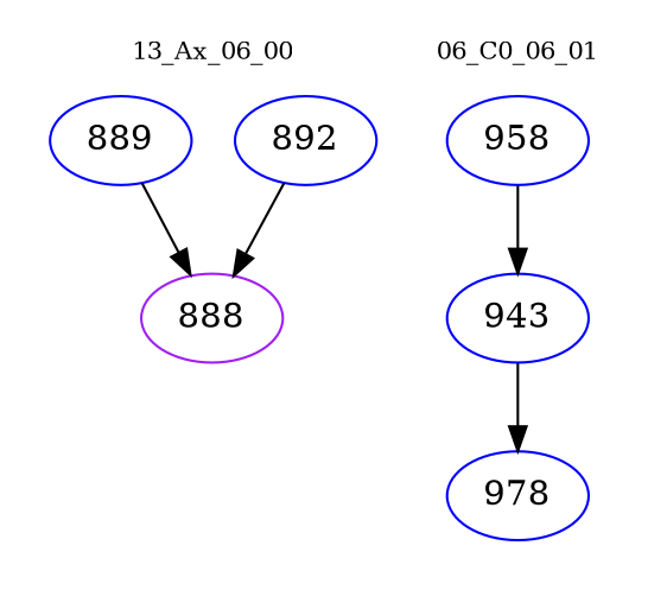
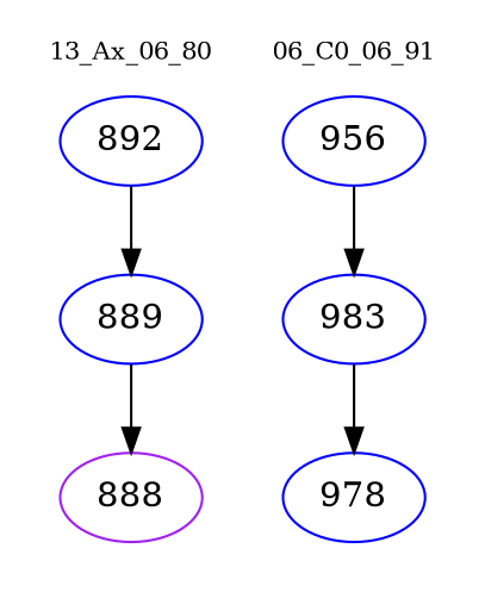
  digraph {
    node [color=blue]
    edge [color=black]
    n1 [label=892]
    n2 [label=889]
    n3 [color=purple label=888]
-   n4 [label=958]
-   n5 [label=943]
+   n4 [label=956]
+   n5 [label=983]
    n6 [label=978]
    subgraph cluster_1 {
      color=white
      fontsize=10
-     label="13_Ax_06_00"
+     label="13_Ax_06_80"
      n1
      n2
      n3
    }
    subgraph cluster_2 {
      color=white
      fontsize=10
-     label="06_C0_06_01"
+     label="06_C0_06_91"
      n4
      n5
      n6
    }
-   n1 -> n3
+   n1 -> n2
    n2 -> n3
    n4 -> n5
    n5 -> n6
  }
